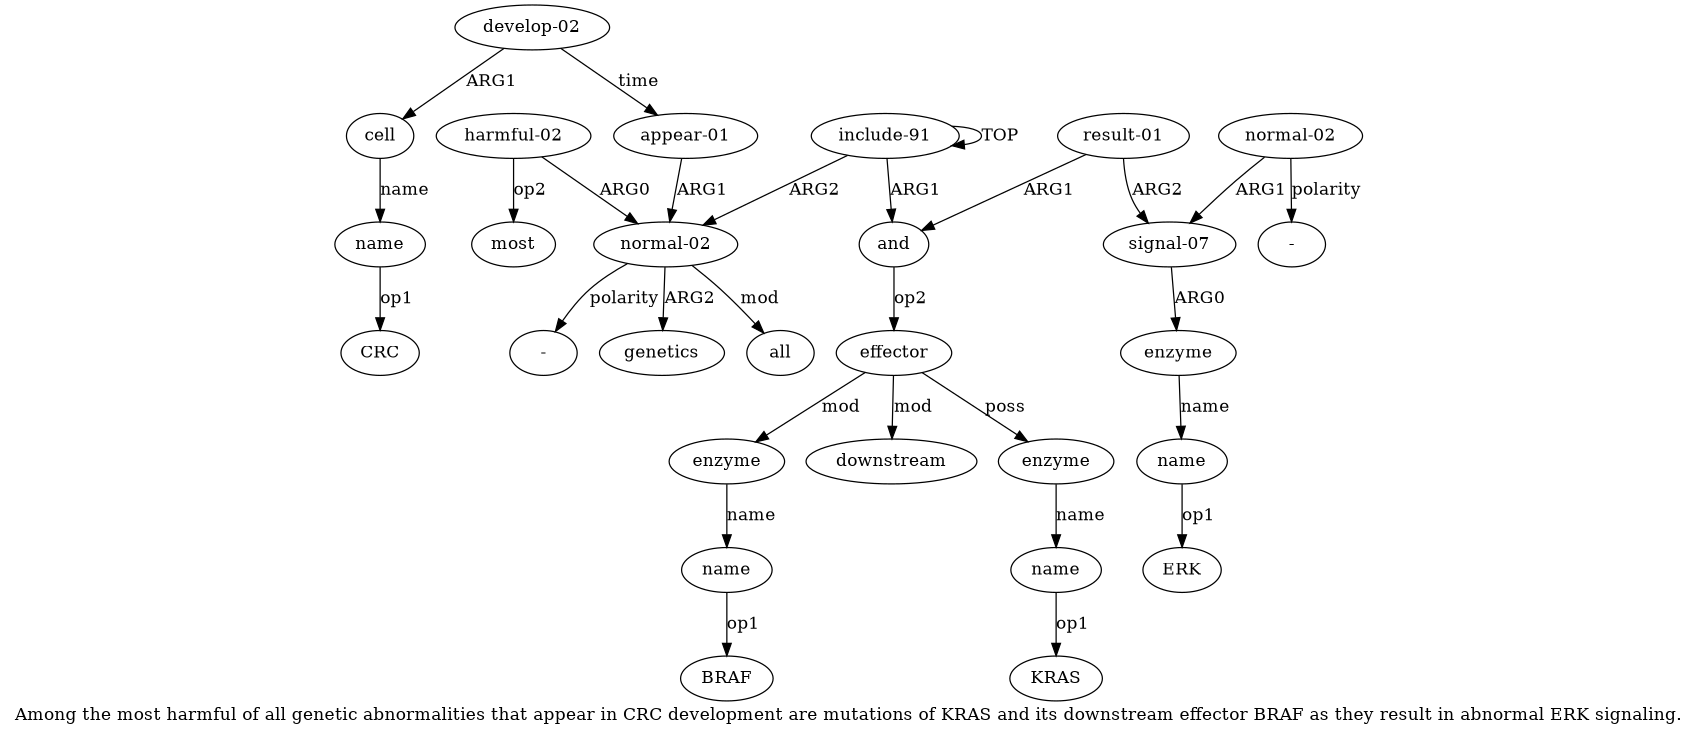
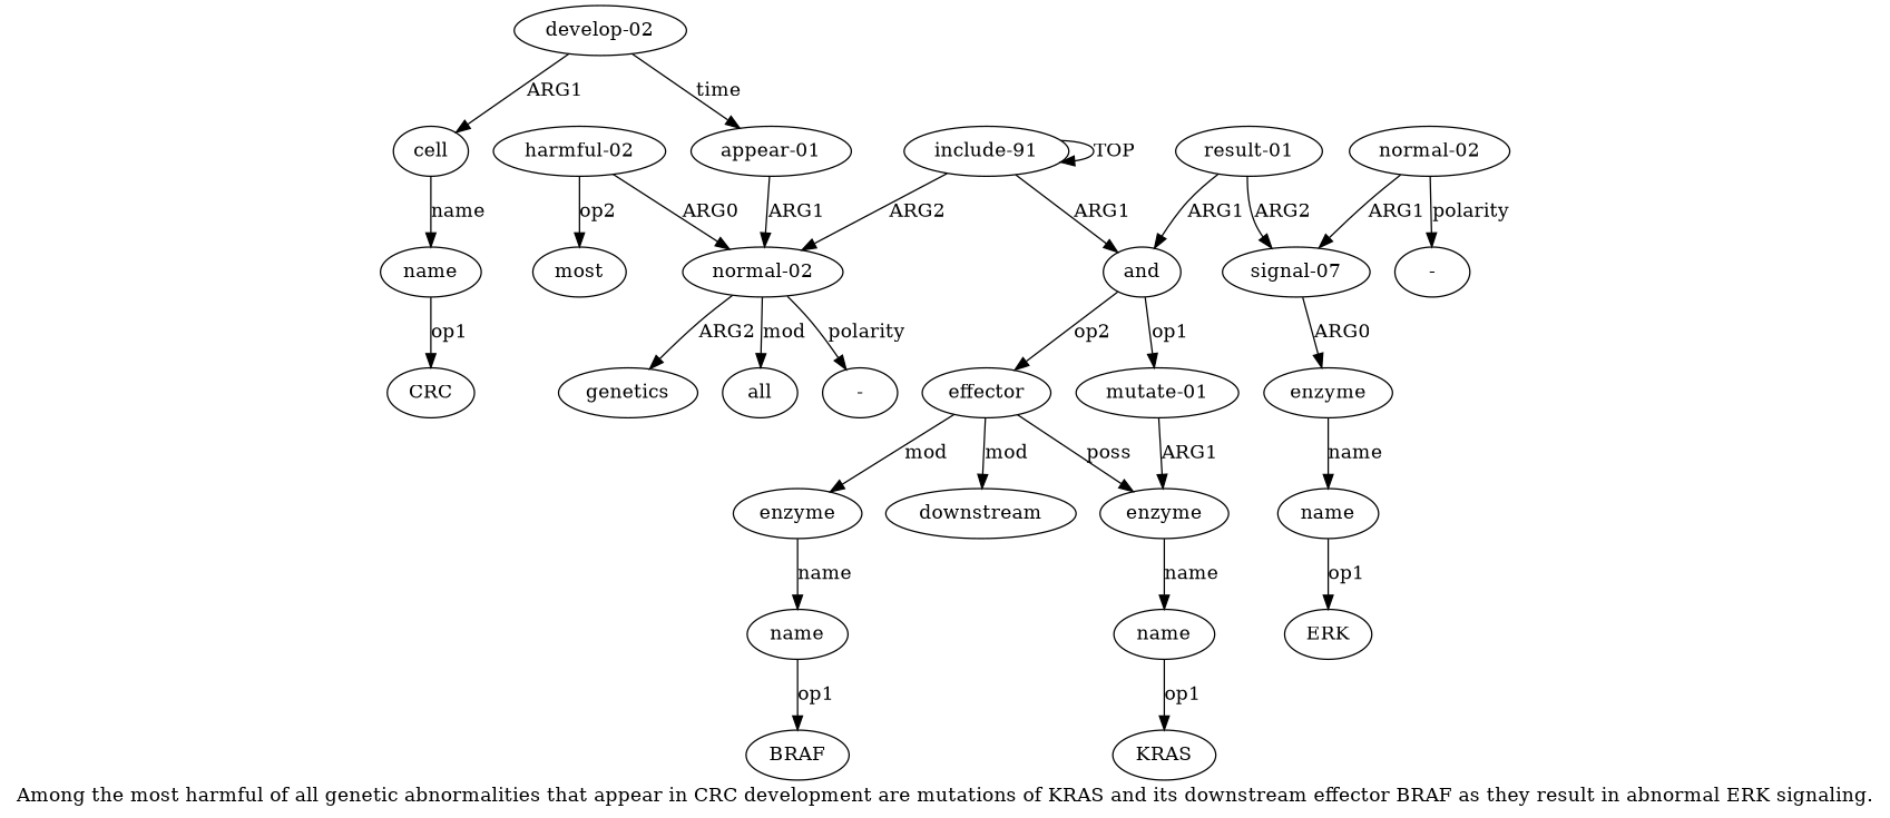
  digraph {
    label="Among the most harmful of all genetic abnormalities that appear in CRC development are mutations of KRAS and its downstream effector BRAF as they result in abnormal ERK signaling."
    node [color=black gold_ind=-1 gold_label=name test_ind=-1 test_label=name]
    edge [color=black gold_label=ARG1 test_label=ARG1]
    n1 [gold_ind=20 gold_label="develop-02" label="develop-02" test_ind=20 test_label="develop-02"]
    n2 [gold_ind=21 gold_label=cell label=cell test_ind=21 test_label=cell]
    n3 [gold_ind=19 gold_label="appear-01" label="appear-01" test_ind=19 test_label="appear-01"]
    n4 [gold_ind=22 label=name test_ind=22]
    n5 [gold_label=CRC label=CRC test_label=CRC]
    n6 [gold_label="-" label="-" test_label="-"]
    n7 [gold_label=BRAF label=BRAF test_label=BRAF]
    n8 [gold_label=ERK label=ERK test_label=ERK]
    n9 [gold_ind=15 gold_label=genetics label=genetics test_ind=15 test_label=genetics]
    n10 [gold_ind=14 gold_label="normal-02" label="normal-02" test_ind=14 test_label="normal-02"]
    n11 [gold_ind=16 gold_label=all label=all test_ind=16 test_label=all]
    n12 [gold_ind=17 gold_label="harmful-02" label="harmful-02" test_ind=17 test_label="harmful-02"]
    n13 [gold_ind=18 gold_label=most label=most test_ind=18 test_label=most]
    n14 [gold_ind=11 gold_label=enzyme label=enzyme test_ind=11 test_label=enzyme]
    n15 [gold_ind=12 label=name test_ind=12]
    n16 [gold_ind=10 gold_label="signal-07" label="signal-07" test_ind=10 test_label="signal-07"]
    n17 [gold_ind=13 gold_label="normal-02" label="normal-02" test_ind=13 test_label="normal-02"]
    n18 [gold_label="-" label="-" test_label="-"]
    n19 [gold_ind=1 gold_label=and label=and test_ind=1 test_label=and]
+   n20 [gold_ind=2 gold_label="mutate-01" label="mutate-01" test_ind=2 test_label="mutate-01"]
    n21 [gold_ind=5 gold_label=effector label=effector test_ind=5 test_label=effector]
    n22 [gold_ind=3 gold_label=enzyme label=enzyme test_ind=3 test_label=enzyme]
    n23 [gold_ind=7 gold_label=enzyme label=enzyme test_ind=7 test_label=enzyme]
    n24 [gold_ind=6 gold_label=downstream label=downstream test_ind=6 test_label=downstream]
    n25 [gold_ind=4 label=name test_ind=4]
    n26 [gold_ind=8 label=name test_ind=8]
    n27 [gold_ind=0 gold_label="include-91" label="include-91" test_ind=0 test_label="include-91"]
    n28 [gold_label=KRAS label=KRAS test_label=KRAS]
    n29 [gold_ind=9 gold_label="result-01" label="result-01" test_ind=9 test_label="result-01"]
    n1 -> n2 [label=ARG1]
    n1 -> n3 [gold_label=time label=time test_label=time]
    n2 -> n4 [gold_label=name label=name test_label=name]
    n3 -> n10 [label=ARG1]
    n4 -> n5 [gold_label=op1 label=op1 test_label=op1]
    n10 -> n6 [gold_label=polarity label=polarity test_label=polarity]
    n10 -> n9 [gold_label=ARG2 label=ARG2 test_label=ARG2]
    n10 -> n11 [gold_label=mod label=mod test_label=mod]
    n12 -> n10 [gold_label=ARG0 label=ARG0 test_label=ARG0]
    n12 -> n13 [gold_label=degree label=op2 test_label=degree]
    n14 -> n15 [gold_label=name label=name test_label=name]
    n15 -> n8 [gold_label=op1 label=op1 test_label=op1]
    n16 -> n14 [gold_label=ARG0 label=ARG0 test_label=ARG0]
    n17 -> n16 [label=ARG1]
    n17 -> n18 [gold_label=polarity label=polarity test_label=polarity]
+   n19 -> n20 [gold_label=op1 label=op1 test_label=op1]
    n19 -> n21 [gold_label=op2 label=op2 test_label=op2]
+   n20 -> n22 [label=ARG1]
    n21 -> n22 [gold_label=poss label=poss test_label=poss]
    n21 -> n23 [gold_label=mod label=mod test_label=mod]
    n21 -> n24 [gold_label=mod label=mod test_label=mod]
    n22 -> n25 [gold_label=name label=name test_label=name]
    n23 -> n26 [gold_label=name label=name test_label=name]
    n25 -> n28 [gold_label=op1 label=op1 test_label=op1]
    n26 -> n7 [gold_label=op1 label=op1 test_label=op1]
    n27 -> n10 [gold_label=ARG2 label=ARG2 test_label=ARG2]
    n27 -> n19 [label=ARG1]
    n27 -> n27 [gold_label=TOP label=TOP test_label=TOP]
    n29 -> n16 [gold_label=ARG2 label=ARG2 test_label=ARG2]
    n29 -> n19 [label=ARG1]
  }
